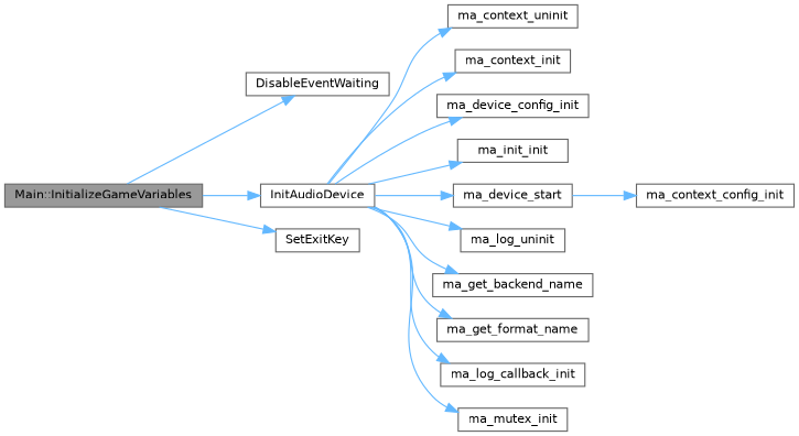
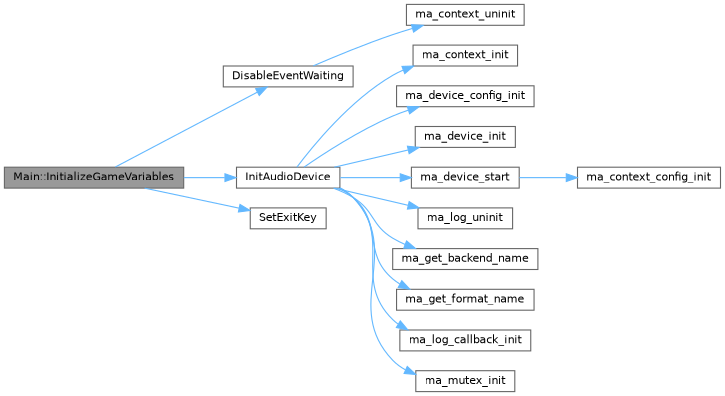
  digraph {
    rankdir=LR
    node [color=grey40 fillcolor=white fontname=Helvetica fontsize=10 shape=box style=filled]
    edge [color=steelblue1 fontname=Helvetica fontsize=10 labelfontname=Helvetica labelfontsize=10 style=solid]
    n1 [color=gray40 fillcolor=grey60 fontcolor=black height=0.2 label="Main::InitializeGameVariables" width=0.4]
    n2 [height=0.2 label=DisableEventWaiting width=0.4]
    n3 [height=0.2 label=InitAudioDevice width=0.4]
    n4 [height=0.2 label=SetExitKey width=0.4]
    n5 [height=0.2 label=ma_context_init width=0.4]
    n6 [height=0.2 label=ma_context_uninit width=0.4]
    n7 [height=0.2 label=ma_device_config_init width=0.4]
-   n8 [height=0.2 label=ma_init_init width=0.4]
+   n8 [height=0.2 label=ma_device_init width=0.4]
    n9 [height=0.2 label=ma_device_start width=0.4]
    n10 [height=0.2 label=ma_log_uninit width=0.4]
    n11 [height=0.2 label=ma_get_backend_name width=0.4]
    n12 [height=0.2 label=ma_get_format_name width=0.4]
    n13 [height=0.2 label=ma_log_callback_init width=0.4]
    n14 [height=0.2 label=ma_mutex_init width=0.4]
    n15 [height=0.2 label=ma_context_config_init width=0.4]
    n1 -> n2
    n1 -> n3
    n1 -> n4
    n3 -> n5
-   n3 -> n6
+   n2 -> n6
    n3 -> n7
    n3 -> n8
    n3 -> n9
    n3 -> n10
    n3 -> n11
    n3 -> n12
    n3 -> n13
    n3 -> n14
    n9 -> n15
  }
